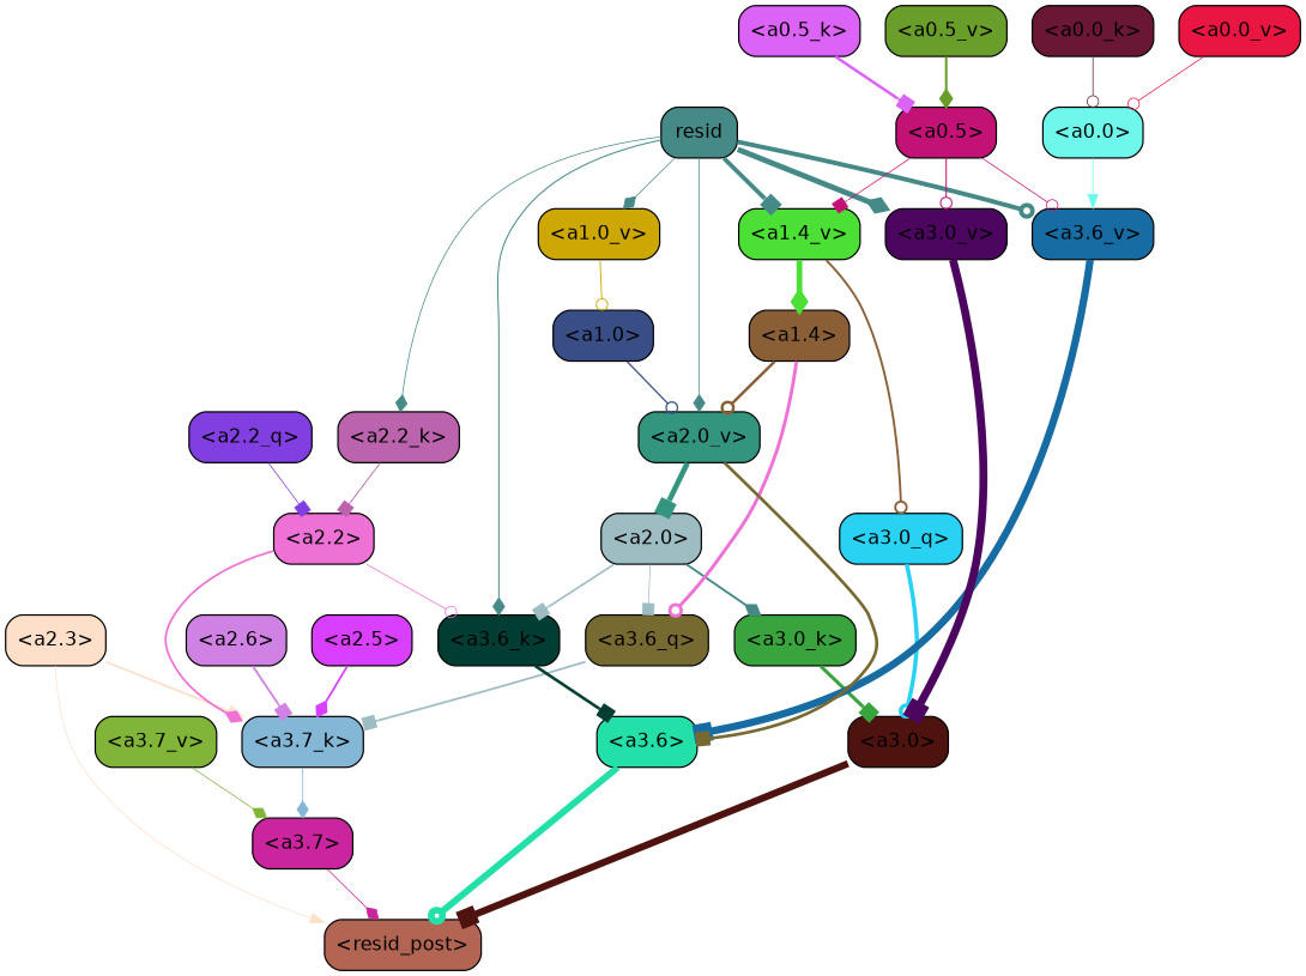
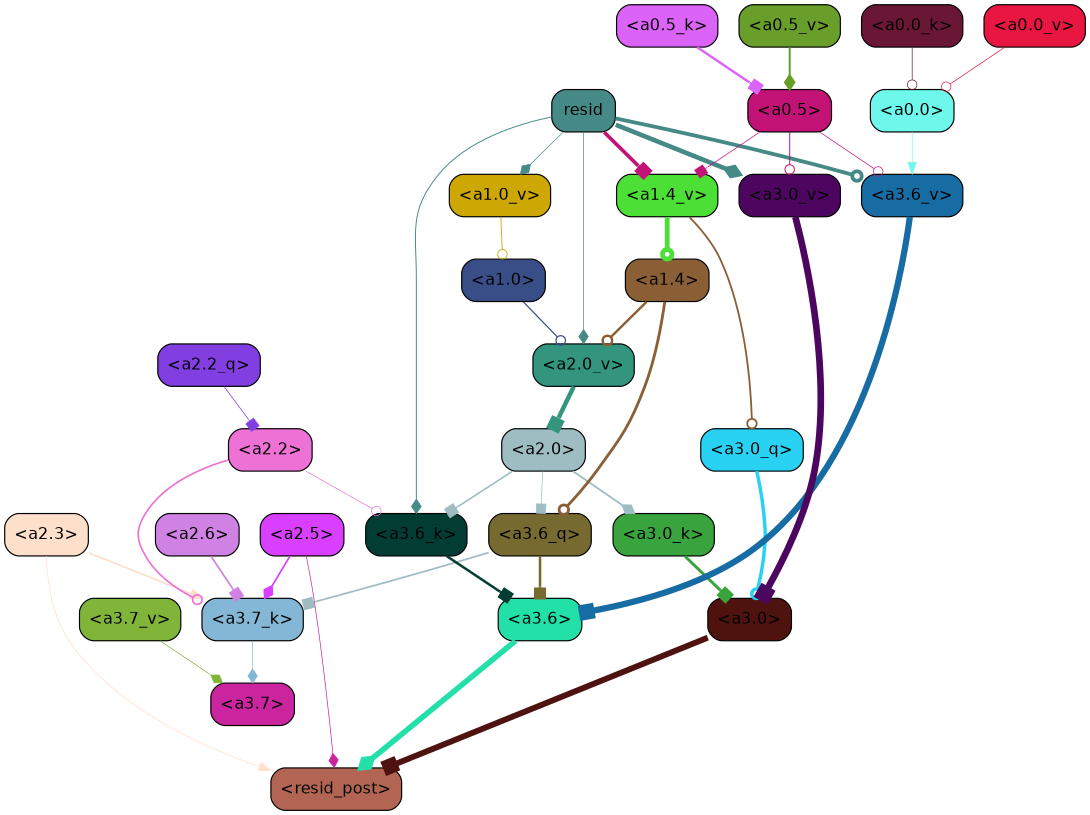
  strict digraph {
    splines=true
    node [color=black fontname=Helvetica shape=box style="filled, rounded"]
    edge [arrowhead=box color="#458a87" penwidth=0.6]
    "<a3.7>" [fillcolor="#cb249f"]
    "<resid_post>" [fillcolor="#b26552"]
    "<a3.6>" [fillcolor="#23dfa8"]
    "<a3.0>" [fillcolor="#4e130e"]
    "<a2.3>" [fillcolor="#fedfc9"]
    "<a3.7_k>" [fillcolor="#84b7d5"]
    "<a3.6_q>" [fillcolor="#766a31"]
    "<a3.0_q>" [fillcolor="#29d1f3"]
    "<a3.6_k>" [fillcolor="#013d32"]
    "<a3.0_k>" [fillcolor="#39a33d"]
    "<a3.7_v>" [fillcolor="#81b53a"]
    "<a3.6_v>" [fillcolor="#176ca3"]
    "<a3.0_v>" [fillcolor="#4d0660"]
    "<a2.0>" [fillcolor="#9ebdc3"]
    "<a1.4>" [fillcolor="#8a5f36"]
    "<a2.0_v>" [fillcolor="#33957e"]
    "<a2.6>" [fillcolor="#cf82e3"]
    "<a2.5>" [fillcolor="#d83fff"]
    "<a2.2>" [fillcolor="#ee71d5"]
    n20 [fillcolor="#458a87" label=resid]
-   "<a2.2_k>" [fillcolor="#bb64ad"]
    "<a1.4_v>" [fillcolor="#4cdf35"]
    "<a1.0_v>" [fillcolor="#cda804"]
    "<a1.0>" [fillcolor="#394d87"]
    "<a0.5>" [fillcolor="#c21275"]
    "<a0.0>" [fillcolor="#6ef8ec"]
    "<a2.2_q>" [fillcolor="#813fe2"]
    "<a0.5_k>" [fillcolor="#db63f8"]
    "<a0.0_k>" [fillcolor="#691734"]
    "<a0.5_v>" [fillcolor="#689e29"]
    "<a0.0_v>" [fillcolor="#e81640"]
-   "<a3.7>" -> "<resid_post>" [arrowhead=diamond color="#cb249f"]
-   "<a3.6>" -> "<resid_post>" [arrowhead=odot color="#23dfa8" penwidth=4.749041676521301]
+   "<a2.5>" -> "<resid_post>" [arrowhead=diamond color="#cb249f"]
+   "<a3.6>" -> "<resid_post>" [arrowhead=diamond color="#23dfa8" penwidth=4.749041676521301]
    "<a3.0>" -> "<resid_post>" [color="#4e130e" penwidth=5.004215121269226]
    "<a2.3>" -> "<resid_post>" [color="#fedfc9" arrowhead=""]
    "<a2.3>" -> "<a3.7_k>" [color="#fedfc9" penwidth=1.4559586644172668 arrowhead=""]
    "<a3.7_k>" -> "<a3.7>" [arrowhead=diamond color="#84b7d5"]
-   "<a2.0_v>" -> "<a3.6>" [color="#766a31" penwidth=2.199681341648102]
+   "<a3.6_q>" -> "<a3.6>" [color="#766a31" penwidth=2.199681341648102]
    "<a3.6_q>" -> "<a3.7_k>" [color="#9ebdc3" penwidth=1.4582423567771912]
    "<a3.0_q>" -> "<a3.0>" [arrowhead=odot color="#29d1f3" penwidth=2.9459195733070374]
    "<a3.6_k>" -> "<a3.6>" [color="#013d32" penwidth=2.13908451795578]
    "<a3.0_k>" -> "<a3.0>" [color="#39a33d" penwidth=2.520303964614868]
    "<a3.7_v>" -> "<a3.7>" [arrowhead=diamond color="#81b53a"]
    "<a3.6_v>" -> "<a3.6>" [color="#176ca3" penwidth=5.297133803367615]
    "<a3.0_v>" -> "<a3.0>" [color="#4d0660" penwidth=5.680712580680847]
    "<a2.0>" -> "<a3.6_q>" [color="#9ebdc3"]
    "<a2.0>" -> "<a3.6_k>" [color="#9ebdc3" penwidth=1.3792681694030762]
-   "<a2.0>" -> "<a3.0_k>" [arrowhead=diamond penwidth=1.5433646440505981]
-   "<a1.4>" -> "<a3.6_q>" [arrowhead=odot color="#ee71d5" penwidth=2.407962203025818]
+   "<a2.0>" -> "<a3.0_k>" [arrowhead=diamond color="#9ebdc3" penwidth=1.5433646440505981]
+   "<a1.4>" -> "<a3.6_q>" [arrowhead=odot color="#8a5f36" penwidth=2.407962203025818]
    "<a1.4>" -> "<a2.0_v>" [arrowhead=odot color="#8a5f36" penwidth=2.058677911758423]
    "<a2.0_v>" -> "<a2.0>" [color="#33957e" penwidth=3.7890332341194153]
    "<a2.6>" -> "<a3.7_k>" [color="#cf82e3" penwidth=1.468173325061798]
    "<a2.5>" -> "<a3.7_k>" [arrowhead=diamond color="#d83fff" penwidth=1.457568109035492]
-   "<a2.2>" -> "<a3.7_k>" [arrowhead=diamond color="#ee71d5" penwidth=1.4199435114860535]
+   "<a2.2>" -> "<a3.7_k>" [arrowhead=odot color="#ee71d5" penwidth=1.4199435114860535]
    "<a2.2>" -> "<a3.6_k>" [arrowhead=odot color="#ee71d5"]
    n20 -> "<a3.6_k>" [arrowhead=diamond penwidth=0.8273519277572632]
    n20 -> "<a3.6_v>" [arrowhead=odot penwidth=3.2414157912135124]
    n20 -> "<a3.0_v>" [arrowhead=diamond penwidth=3.929257571697235]
    n20 -> "<a2.0_v>" [arrowhead=diamond]
-   n20 -> "<a2.2_k>" [arrowhead=diamond]
-   n20 -> "<a1.4_v>" [penwidth=3.0905416011810303]
+   n20 -> "<a1.4_v>" [color="#c21275" penwidth=3.0905416011810303]
    n20 -> "<a1.0_v>" [arrowhead=diamond]
-   "<a2.2_k>" -> "<a2.2>" [color="#bb64ad" penwidth=0.7200896441936493]
    "<a1.4_v>" -> "<a3.0_q>" [arrowhead=odot color="#8a5f36" penwidth=1.5490156412124634]
-   "<a1.4_v>" -> "<a1.4>" [arrowhead=diamond color="#4cdf35" penwidth=4.065267086029053]
+   "<a1.4_v>" -> "<a1.4>" [arrowhead=odot color="#4cdf35" penwidth=4.065267086029053]
    "<a1.0_v>" -> "<a1.0>" [arrowhead=odot color="#cda804" penwidth=0.7517843246459961]
    "<a1.0>" -> "<a2.0_v>" [arrowhead=odot color="#394d87" penwidth=1.041085124015808]
    "<a0.5>" -> "<a3.6_v>" [arrowhead=odot color="#c21275"]
    "<a0.5>" -> "<a3.0_v>" [arrowhead=odot color="#c21275" penwidth=0.8535017371177673]
    "<a0.5>" -> "<a1.4_v>" [color="#c21275"]
    "<a0.0>" -> "<a3.6_v>" [color="#6ef8ec" arrowhead=""]
    "<a2.2_q>" -> "<a2.2>" [color="#813fe2" penwidth=0.6301735639572144]
    "<a0.5_k>" -> "<a0.5>" [color="#db63f8" penwidth=2.067288637161255]
    "<a0.0_k>" -> "<a0.0>" [arrowhead=odot color="#691734"]
    "<a0.5_v>" -> "<a0.5>" [arrowhead=diamond color="#689e29" penwidth=1.6968014240264893]
    "<a0.0_v>" -> "<a0.0>" [arrowhead=odot color="#e81640"]
  }
